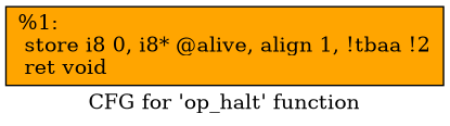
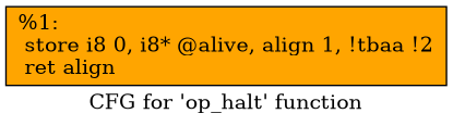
  digraph {
    label="CFG for 'op_halt' function"
-   n1 [label="{%1:\l  store i8 0, i8* @alive, align 1, !tbaa !2\l  ret void\l}" shape=record style=filled fillcolor=orange]
+   n1 [label="{%1:\l  store i8 0, i8* @alive, align 1, !tbaa !2\l  ret align\l}" shape=record style=filled fillcolor=orange]
  }
